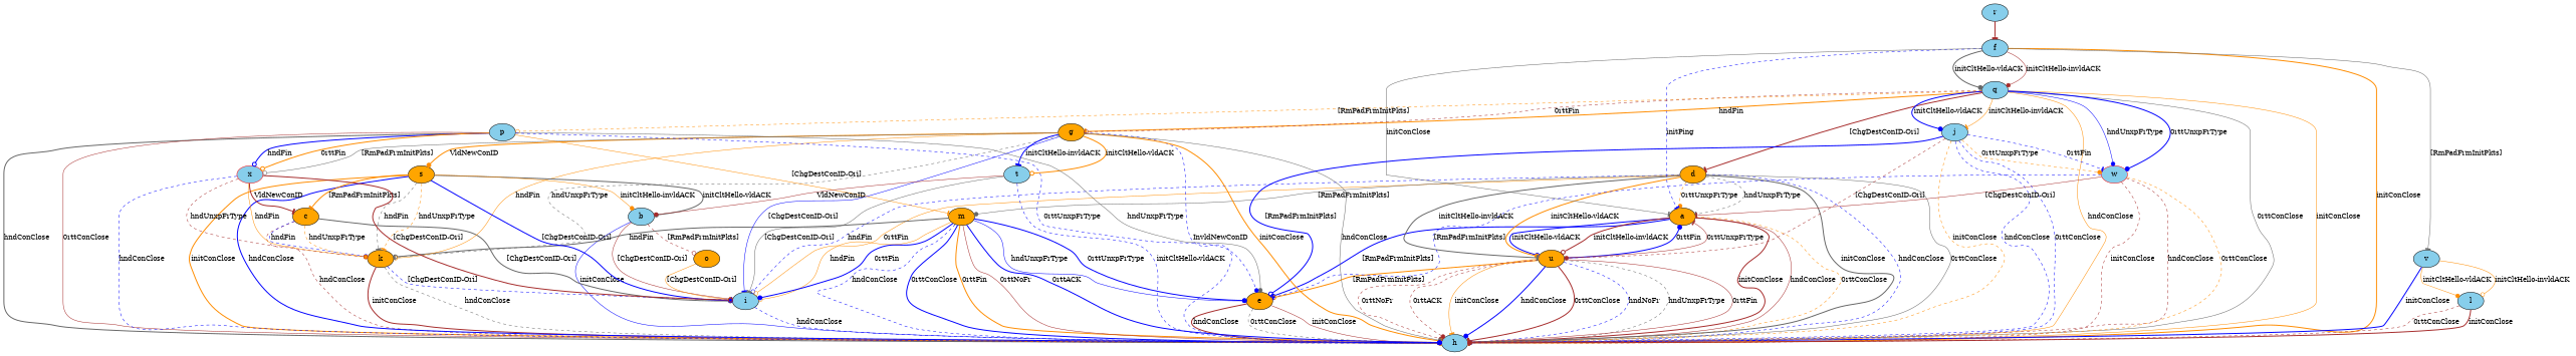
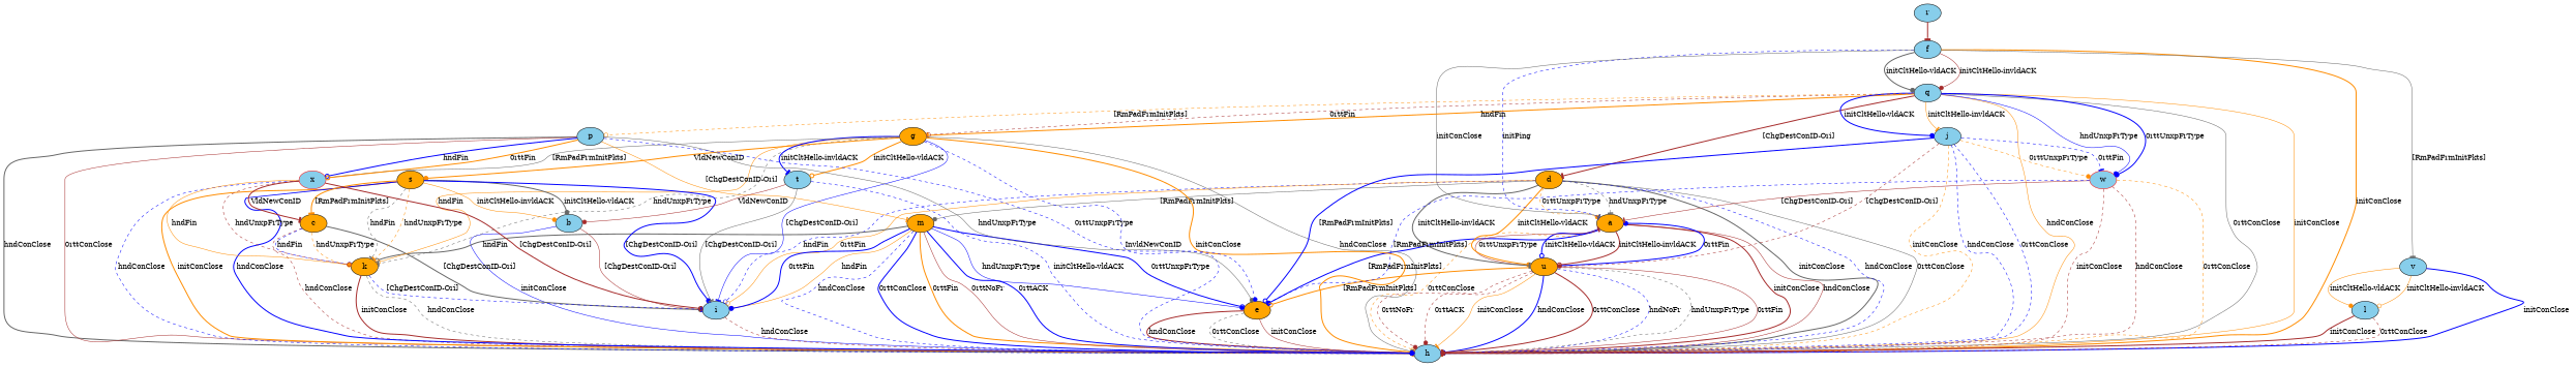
  digraph {
    node [fillcolor=skyblue style=filled]
    edge [arrowhead=dot color=blue style=bold]
    a [fillcolor=orange]
    e [fillcolor=orange]
    h
    u [fillcolor=orange]
    b
    i
-   o [fillcolor=orange]
    c [fillcolor=orange]
    k [fillcolor=orange]
    d [fillcolor=orange]
    m [fillcolor=orange]
    f
    q
    v
    g [fillcolor=orange]
    j
    w [color=red]
    p
    l
    s [fillcolor=orange]
    t
    x [color=red]
    r
    a -> e [label="[RmPadFrmInitPkts] "]
    a -> h [arrowhead=tee color=brown label="initConClose "]
    a -> h [color=brown label="hndConClose " style=solid]
    a -> h [arrowhead=odot color=darkorange label="0rttConClose " style=dashed]
    a -> u [arrowhead=odot label="initCltHello-vldACK "]
    a -> u [arrowhead=odot color=brown label="initCltHello-invldACK "]
    e -> h [color=brown label="initConClose " style=solid]
    e -> h [color=brown label="hndConClose "]
    e -> h [color=gray40 label="0rttConClose " style=dashed]
    u -> a [label="0rttFin "]
    u -> a [arrowhead=tee color=brown label="0rttUnxpFrType " style=solid]
    u -> e [arrowhead=odot color=darkorange label="[RmPadFrmInitPkts] "]
    u -> h [label="hndConClose "]
    u -> h [arrowhead=tee color=brown label="0rttConClose "]
    u -> h [arrowhead=odot label="hndNoFr " style=dashed]
    u -> h [color=gray40 label="hndUnxpFrType " style=dashed]
    u -> h [arrowhead=tee color=brown label="0rttFin " style=solid]
    u -> h [color=brown label="0rttNoFr " style=dashed]
    u -> h [color=brown label="0rttACK " style=dashed]
    u -> h [arrowhead=tee color=darkorange label="initConClose " style=solid]
    b -> h [label="initConClose " style=solid]
    b -> i [color=brown label="[ChgDestConID-Ori] " style=solid]
-   b -> o [arrowhead=odot color=brown label="[RmPadFrmInitPkts] " style=dashed]
-   i -> h [arrowhead=odot label="hndConClose " style=dashed]
-   o -> i [arrowhead=odot color=darkorange label="[ChgDestConID-Ori] " style=solid]
+   i -> h [arrowhead=odot color=brown label="hndConClose " style=dashed]
    c -> h [color=brown label="hndConClose " style=dashed]
    c -> i [arrowhead=odot color=gray40 label="[ChgDestConID-Ori] "]
    c -> k [arrowhead=odot label="hndFin " style=dashed]
    c -> k [color=darkorange label="hndUnxpFrType " style=dashed]
    k -> h [arrowhead=odot color=brown label="initConClose "]
    k -> h [arrowhead=odot color=gray40 label="hndConClose " style=dashed]
    k -> i [arrowhead=tee label="[ChgDestConID-Ori] " style=dashed]
    d -> a [arrowhead=tee color=gray40 label="hndUnxpFrType " style=dashed]
    d -> a [color=darkorange label="0rttUnxpFrType " style=dashed]
    d -> h [color=gray40 label="initConClose "]
    d -> h [arrowhead=odot label="hndConClose " style=dashed]
    d -> h [color=gray40 label="0rttConClose " style=solid]
    d -> u [color=darkorange label="initCltHello-vldACK "]
    d -> u [arrowhead=tee color=gray40 label="initCltHello-invldACK "]
    d -> i [arrowhead=odot label="hndFin " style=dashed]
    d -> i [arrowhead=odot color=darkorange label="0rttFin " style=solid]
    d -> m [color=gray40 label="[RmPadFrmInitPkts] " style=solid]
    m -> e [label="hndUnxpFrType " style=solid]
    m -> e [arrowhead=odot label="0rttUnxpFrType "]
    m -> h [arrowhead=tee label="hndConClose " style=dashed]
    m -> h [arrowhead=odot label="0rttConClose "]
    m -> h [arrowhead=tee color=darkorange label="0rttFin "]
    m -> h [color=brown label="0rttNoFr " style=solid]
    m -> h [label="0rttACK "]
    m -> i [arrowhead=odot color=darkorange label="hndFin " style=solid]
    m -> i [label="0rttFin "]
    m -> k [arrowhead=odot color=gray40 label="hndFin "]
    f -> a [arrowhead=tee label="initPing " style=dashed]
    f -> a [arrowhead=tee color=gray40 label="initConClose " style=solid]
    f -> h [arrowhead=tee color=darkorange label="initConClose "]
    f -> q [color=gray40 label="initCltHello-vldACK "]
    f -> q [color=brown label="initCltHello-invldACK " style=solid]
    f -> v [arrowhead=tee color=gray40 label="[RmPadFrmInitPkts] " style=solid]
    q -> h [arrowhead=odot color=darkorange label="hndConClose " style=solid]
    q -> h [arrowhead=tee color=gray40 label="0rttConClose " style=solid]
    q -> h [arrowhead=tee color=darkorange label="initConClose " style=solid]
    q -> d [arrowhead=tee color=brown label="[ChgDestConID-Ori] "]
    q -> g [arrowhead=tee color=darkorange label="hndFin "]
    q -> g [arrowhead=odot color=brown label="0rttFin " style=dashed]
    q -> j [label="initCltHello-vldACK "]
    q -> j [arrowhead=tee color=darkorange label="initCltHello-invldACK " style=solid]
    q -> w [label="hndUnxpFrType " style=solid]
    q -> w [label="0rttUnxpFrType "]
    q -> p [arrowhead=odot color=darkorange label="[RmPadFrmInitPkts] " style=dashed]
    v -> h [label="initConClose "]
    v -> l [color=darkorange label="initCltHello-vldACK " style=solid]
    v -> l [arrowhead=odot color=darkorange label="initCltHello-invldACK " style=solid]
    g -> h [arrowhead=odot label="InvldNewConID " style=dashed]
    g -> h [arrowhead=tee color=darkorange label="initConClose "]
    g -> h [color=gray40 label="hndConClose " style=solid]
    g -> i [arrowhead=tee label="[ChgDestConID-Ori] " style=solid]
    g -> k [arrowhead=odot color=darkorange label="hndFin " style=solid]
    g -> k [arrowhead=tee color=gray40 label="hndUnxpFrType " style=dashed]
    g -> s [color=darkorange label="VldNewConID "]
    g -> t [arrowhead=odot color=darkorange label="initCltHello-vldACK "]
    g -> t [arrowhead=tee label="initCltHello-invldACK "]
    g -> x [arrowhead=odot color=gray40 label="[RmPadFrmInitPkts] " style=solid]
    j -> e [arrowhead=odot label="[RmPadFrmInitPkts] "]
    j -> h [arrowhead=odot label="hndConClose " style=dashed]
    j -> h [label="0rttConClose " style=dashed]
    j -> h [arrowhead=odot color=darkorange label="initConClose " style=dashed]
    j -> u [color=brown label="[ChgDestConID-Ori] " style=dashed]
    j -> w [arrowhead=tee label="0rttFin " style=dashed]
    j -> w [color=darkorange label="0rttUnxpFrType " style=dashed]
    w -> a [arrowhead=tee color=brown label="[ChgDestConID-Ori] " style=solid]
    w -> e [arrowhead=tee label="[RmPadFrmInitPkts] " style=dashed]
    w -> h [arrowhead=tee color=brown label="initConClose " style=dashed]
    w -> h [color=brown label="hndConClose " style=dashed]
    w -> h [arrowhead=tee color=darkorange label="0rttConClose " style=dashed]
    p -> e [color=gray40 label="hndUnxpFrType " style=solid]
    p -> e [label="0rttUnxpFrType " style=dashed]
    p -> h [arrowhead=tee color=gray40 label="hndConClose "]
    p -> h [color=brown label="0rttConClose " style=solid]
    p -> m [arrowhead=tee color=darkorange label="[ChgDestConID-Ori] " style=solid]
    p -> x [arrowhead=odot label="hndFin "]
    p -> x [arrowhead=odot color=darkorange label="0rttFin "]
    l -> h [arrowhead=tee color=brown label="initConClose "]
    l -> h [color=brown label="0rttConClose " style=dashed]
    s -> h [arrowhead=tee color=darkorange label="initConClose "]
    s -> h [arrowhead=odot label="hndConClose "]
    s -> b [color=gray40 label="initCltHello-vldACK "]
    s -> b [color=darkorange label="initCltHello-invldACK " style=solid]
    s -> i [label="[ChgDestConID-Ori] "]
    s -> c [arrowhead=tee color=darkorange label="[RmPadFrmInitPkts] "]
    s -> k [arrowhead=tee color=gray40 label="hndFin " style=dashed]
    s -> k [arrowhead=tee color=darkorange label="hndUnxpFrType " style=dashed]
    t -> h [arrowhead=odot label="initCltHello-vldACK " style=dashed]
    t -> b [color=brown label="VldNewConID " style=solid]
    t -> i [arrowhead=tee color=gray40 label="[ChgDestConID-Ori] " style=solid]
    x -> h [label="hndConClose " style=dashed]
    x -> i [arrowhead=odot color=brown label="[ChgDestConID-Ori] "]
    x -> c [arrowhead=tee color=brown label="VldNewConID "]
    x -> k [color=darkorange label="hndFin " style=solid]
    x -> k [arrowhead=odot color=brown label="hndUnxpFrType " style=dashed]
    r -> f [arrowhead=tee color=brown]
  }
